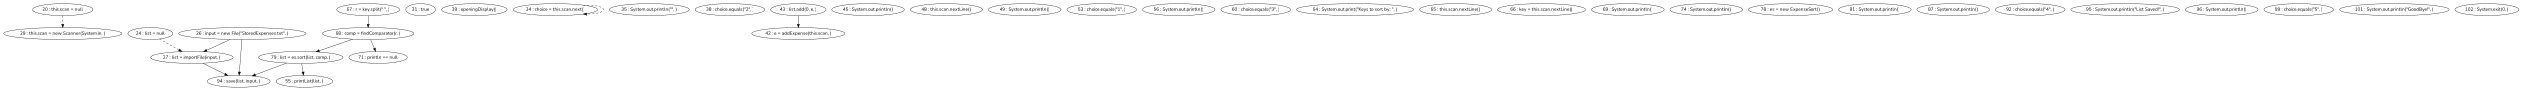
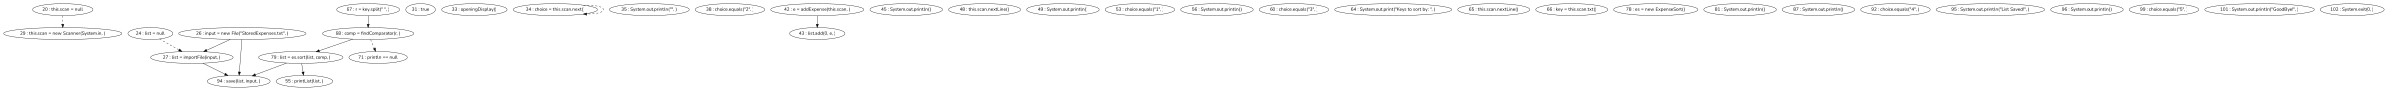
  digraph {
    fontname=Nunito
    node [fontname=Nunito]
    edge [fontname=Nunito]
    "20 : this.scan = null"
    "29 : this.scan = new Scanner(System.in, )"
    "24 : list = null"
    "27 : list = importFile(input, )"
    "94 : save(list, input, )"
    "26 : input = new File(\"StoredExpenses.txt\", )"
    "31 : true"
-   "33 : openingDisplay()" [label="39 : openingDisplay()"]
+   "33 : openingDisplay()"
    "34 : choice = this.scan.next()"
    "35 : System.out.println(\"\", )"
    "38 : choice.equals(\"2\", )"
    "42 : e = addExpense(this.scan, )"
    "43 : list.add(0, e, )"
    n14 [label="45 : System.out.println()"]
    "48 : this.scan.nextLine()"
    "49 : System.out.println()"
    "53 : choice.equals(\"1\", )"
    "56 : System.out.println()"
    "60 : choice.equals(\"3\", )"
    "64 : System.out.print(\"Keys to sort by: \", )"
    "65 : this.scan.nextLine()"
-   "66 : key = this.scan.nextLine()"
+   "66 : key = this.scan.nextLine()" [label="66 : key = this.scan.txt()"]
    "67 : r = key.split(\" \", )"
    "68 : comp = findComparator(r, )"
    "79 : list = es.sort(list, comp, )"
    n26 [label="71 : println == null"]
    "55 : printList(list, )"
-   "69 : System.out.println()"
-   "74 : System.out.println()"
    "78 : es = new ExpenseSort()"
    "81 : System.out.println()"
    "87 : System.out.println()"
    "92 : choice.equals(\"4\", )"
    "95 : System.out.println(\"List Saved!\", )"
    "96 : System.out.println()"
    "99 : choice.equals(\"5\", )"
    "101 : System.out.println(\"GoodBye!\", )"
    "102 : System.exit(0, )"
    "20 : this.scan = null" -> "29 : this.scan = new Scanner(System.in, )" [style=dashed]
    "24 : list = null" -> "27 : list = importFile(input, )" [style=dashed]
    "27 : list = importFile(input, )" -> "94 : save(list, input, )"
    "26 : input = new File(\"StoredExpenses.txt\", )" -> "27 : list = importFile(input, )"
    "26 : input = new File(\"StoredExpenses.txt\", )" -> "94 : save(list, input, )"
    "34 : choice = this.scan.next()" -> "34 : choice = this.scan.next()" [style=dashed]
-   "43 : list.add(0, e, )" -> "42 : e = addExpense(this.scan, )"
+   "42 : e = addExpense(this.scan, )" -> "43 : list.add(0, e, )"
    "67 : r = key.split(\" \", )" -> "68 : comp = findComparator(r, )"
    "68 : comp = findComparator(r, )" -> "79 : list = es.sort(list, comp, )"
-   "68 : comp = findComparator(r, )" -> n26
+   "68 : comp = findComparator(r, )" -> n26 [style=dashed]
    "79 : list = es.sort(list, comp, )" -> "94 : save(list, input, )"
    "79 : list = es.sort(list, comp, )" -> "55 : printList(list, )"
  }
